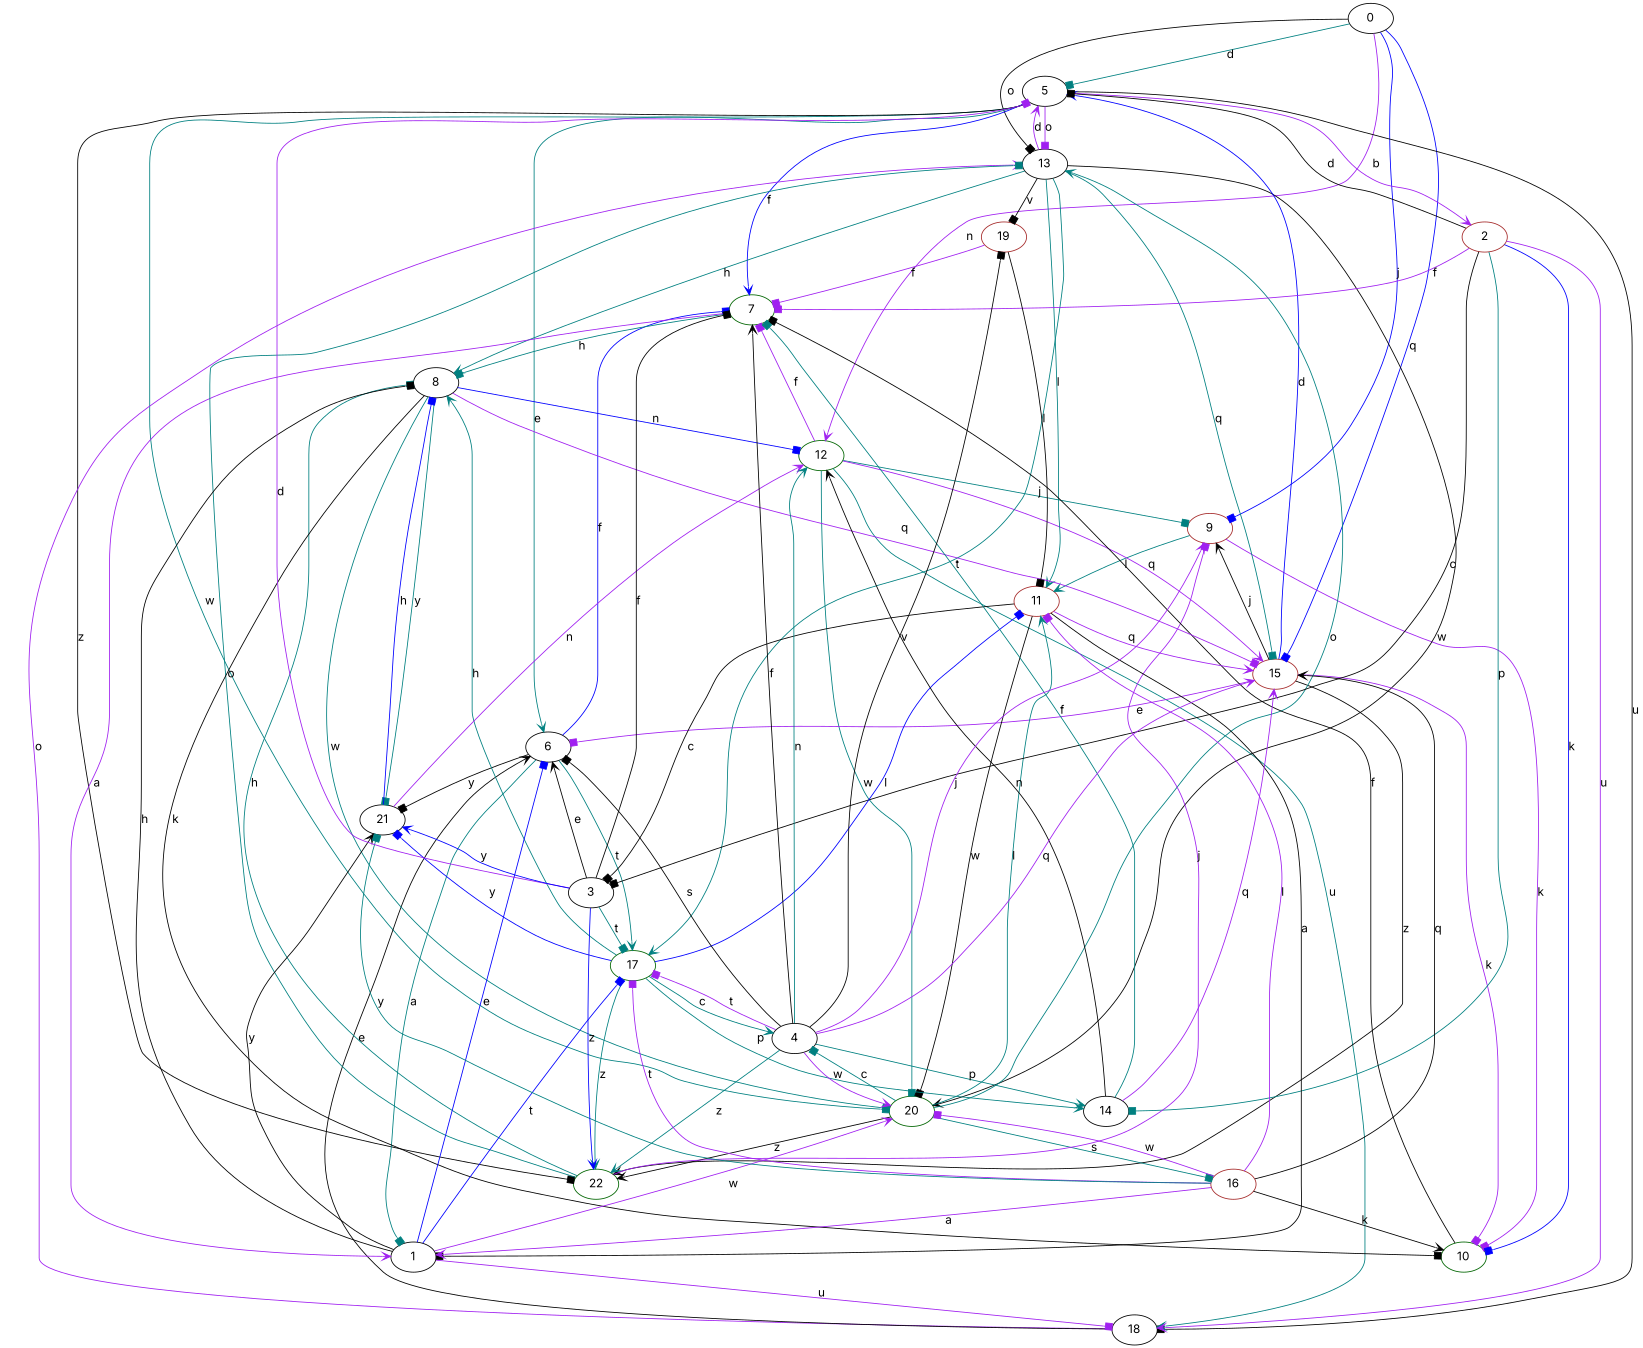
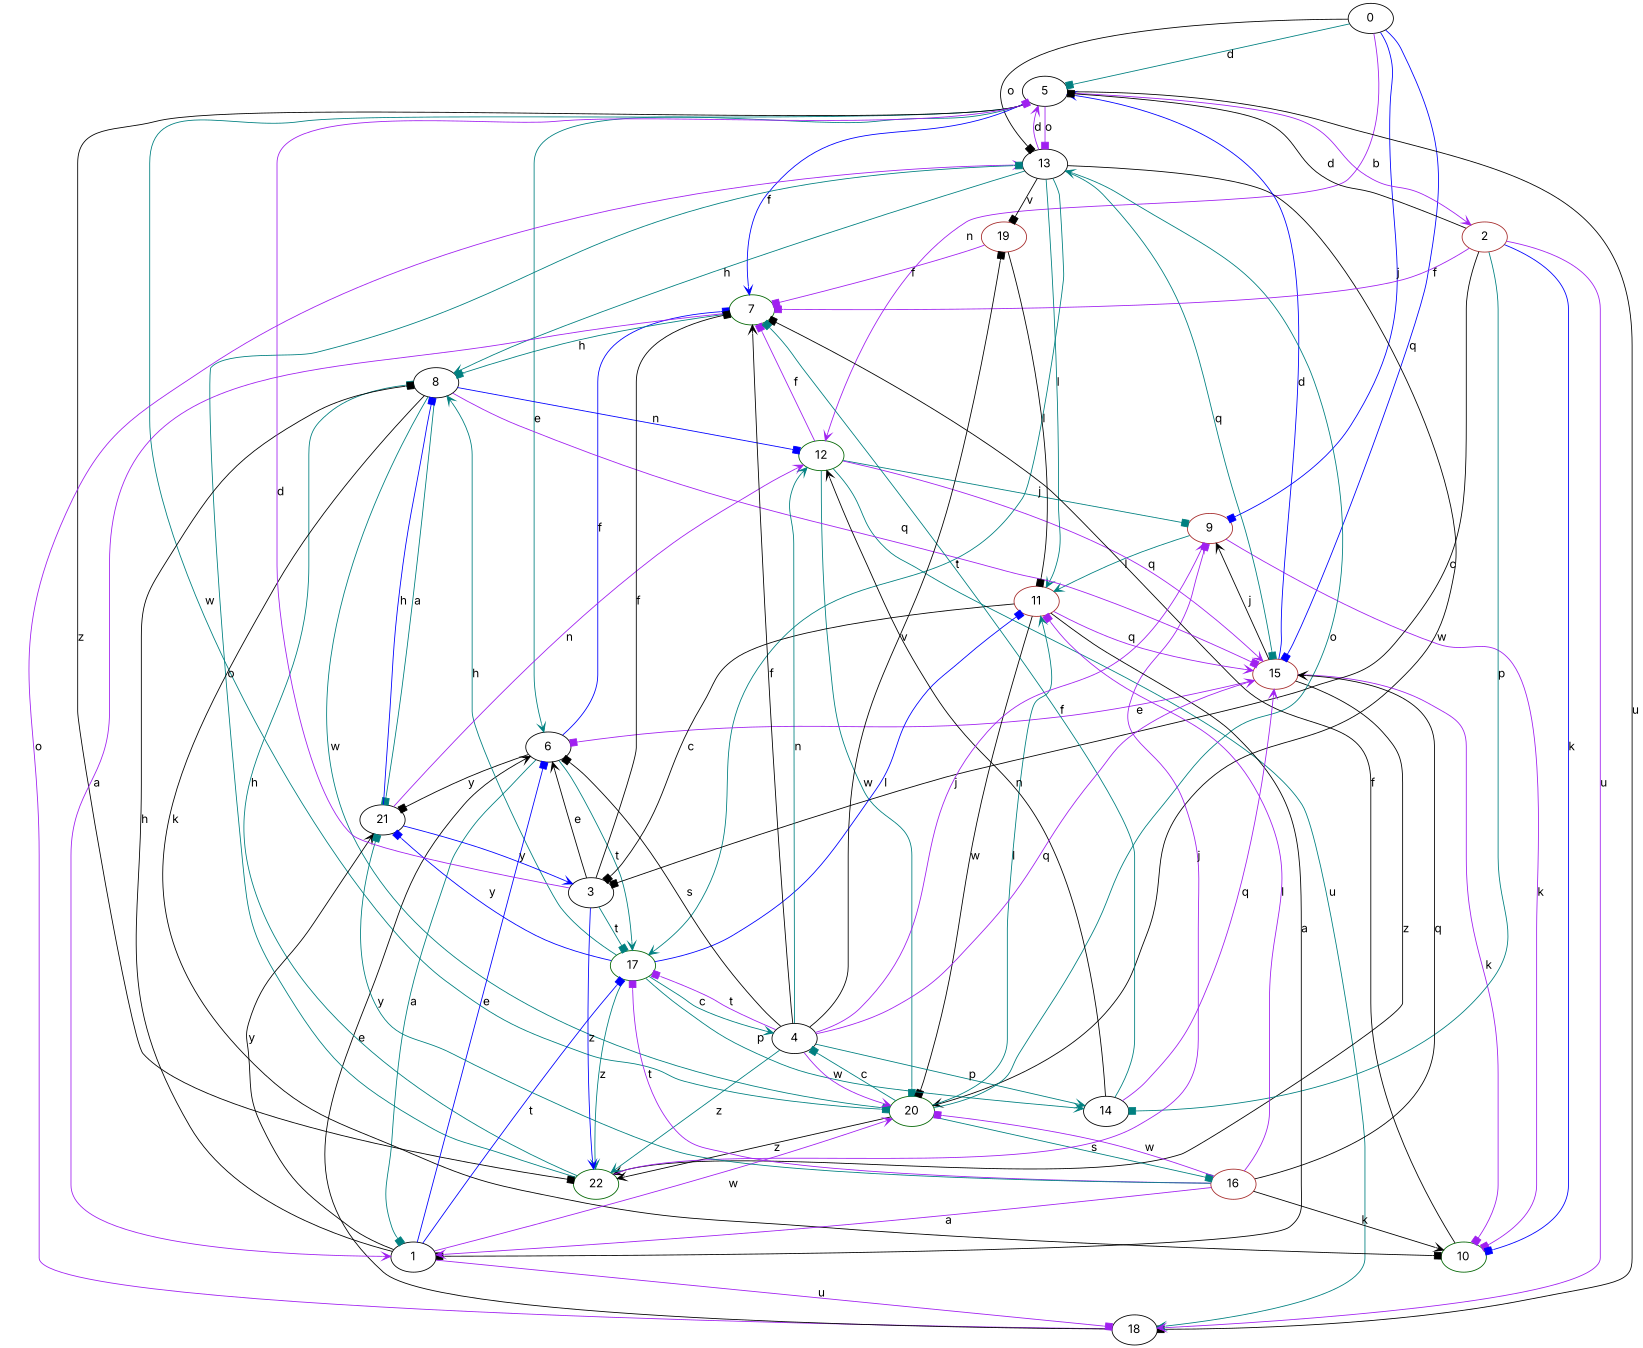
  strict digraph {
    fontname=Inter
    node [color=black fontname=Inter]
    edge [arrowhead=box color=teal fontname=Inter]
    0
    5
    9 [color=brown]
    12 [color=darkgreen]
    13
    15 [color=brown]
    6
    18
    20 [color=darkgreen]
    2 [color=brown]
    7 [color=darkgreen]
    22 [color=darkgreen]
    10 [color=darkgreen]
    11 [color=brown]
    8
    17 [color=darkgreen]
    19 [color=brown]
    1
    21
    14
    4
    16 [color=brown]
    3
    0 -> 5 [label=d]
    0 -> 9 [color=blue label=j]
    0 -> 12 [arrowhead=vee color=purple label=n]
    0 -> 13 [color=black label=o]
    0 -> 15 [color=blue label=q]
    5 -> 13 [color=purple label=o]
    5 -> 6 [arrowhead=vee label=e]
    5 -> 18 [color=black label=u]
    5 -> 20 [label=w]
    5 -> 2 [arrowhead=vee color=purple label=b]
    5 -> 7 [arrowhead=vee color=blue label=f]
    5 -> 22 [color=black label=z]
    9 -> 10 [color=purple label=k]
    9 -> 11 [arrowhead=vee label=l]
    12 -> 9 [label=j]
    12 -> 15 [arrowhead=vee color=purple label=q]
    12 -> 18 [arrowhead=vee label=u]
    12 -> 20 [label=w]
    12 -> 7 [color=purple label=f]
    13 -> 5 [arrowhead=vee color=purple label=d]
    13 -> 15 [label=q]
    13 -> 20 [arrowhead=vee color=black label=w]
    13 -> 11 [arrowhead=vee label=l]
    13 -> 8 [arrowhead=vee label=h]
    13 -> 17 [arrowhead=vee label=t]
    13 -> 19 [color=black label=v]
    15 -> 5 [arrowhead=vee color=blue label=d]
    15 -> 9 [arrowhead=vee color=black label=j]
    15 -> 6 [color=purple label=e]
    15 -> 22 [arrowhead=vee color=black label=z]
    15 -> 10 [color=purple label=k]
    6 -> 7 [color=blue label=f]
    6 -> 17 [arrowhead=vee label=t]
    6 -> 1 [label=a]
    6 -> 21 [color=black label=y]
    18 -> 13 [arrowhead=vee color=purple label=o]
    18 -> 6 [arrowhead=vee color=black label=e]
    20 -> 13 [arrowhead=vee label=o]
    20 -> 22 [arrowhead=vee color=black label=z]
    20 -> 11 [arrowhead=vee label=l]
    20 -> 4 [label=c]
    20 -> 16 [label=s]
    2 -> 5 [color=black label=d]
    2 -> 18 [arrowhead=vee color=purple label=u]
    2 -> 7 [color=purple label=f]
    2 -> 10 [color=blue label=k]
    2 -> 14 [label=p]
    2 -> 3 [color=black label=c]
    7 -> 8 [label=h]
    7 -> 1 [arrowhead=vee color=purple label=a]
    22 -> 9 [color=purple label=j]
    22 -> 13 [label=o]
    22 -> 8 [label=h]
    10 -> 7 [color=black label=f]
    11 -> 15 [arrowhead=vee color=purple label=q]
    11 -> 20 [color=black label=w]
    11 -> 1 [color=black label=a]
    11 -> 3 [color=black label=c]
    8 -> 12 [color=blue label=n]
    8 -> 15 [color=purple label=q]
    8 -> 20 [label=w]
    8 -> 10 [color=black label=k]
-   8 -> 21 [label=y]
+   8 -> 21 [label=a]
    17 -> 22 [arrowhead=vee label=z]
    17 -> 11 [color=blue label=l]
    17 -> 8 [arrowhead=vee label=h]
    17 -> 21 [color=blue label=y]
    17 -> 14 [arrowhead=vee label=p]
    17 -> 4 [arrowhead=vee label=c]
    19 -> 7 [color=purple label=f]
    19 -> 11 [color=black label=l]
    1 -> 6 [color=blue label=e]
    1 -> 18 [color=purple label=u]
    1 -> 20 [arrowhead=vee color=purple label=w]
    1 -> 8 [color=black label=h]
    1 -> 17 [color=blue label=t]
    1 -> 21 [arrowhead=vee color=black label=y]
    21 -> 12 [arrowhead=vee color=purple label=n]
    21 -> 8 [color=blue label=h]
    14 -> 12 [arrowhead=vee color=black label=n]
    14 -> 15 [arrowhead=vee color=purple label=q]
    14 -> 7 [label=f]
    4 -> 9 [arrowhead=vee color=purple label=j]
    4 -> 12 [arrowhead=vee label=n]
    4 -> 15 [arrowhead=vee color=purple label=q]
    4 -> 6 [color=black label=s]
    4 -> 20 [arrowhead=vee color=purple label=w]
    4 -> 7 [arrowhead=vee color=black label=f]
    4 -> 22 [arrowhead=vee label=z]
    4 -> 17 [color=purple label=t]
    4 -> 19 [color=black label=v]
    4 -> 14 [arrowhead=vee label=p]
    16 -> 15 [arrowhead=vee color=black label=q]
    16 -> 20 [color=purple label=w]
    16 -> 10 [arrowhead=vee color=black label=k]
    16 -> 11 [color=purple label=l]
    16 -> 17 [color=purple label=t]
    16 -> 1 [arrowhead=vee color=purple label=a]
    16 -> 21 [label=y]
    3 -> 5 [color=purple label=d]
    3 -> 6 [arrowhead=vee color=black label=e]
    3 -> 7 [color=black label=f]
    3 -> 22 [arrowhead=vee color=blue label=z]
    3 -> 17 [label=t]
-   3 -> 21 [arrowhead=vee color=blue label=y]
+   21 -> 3 [arrowhead=vee color=blue label=y]
  }
